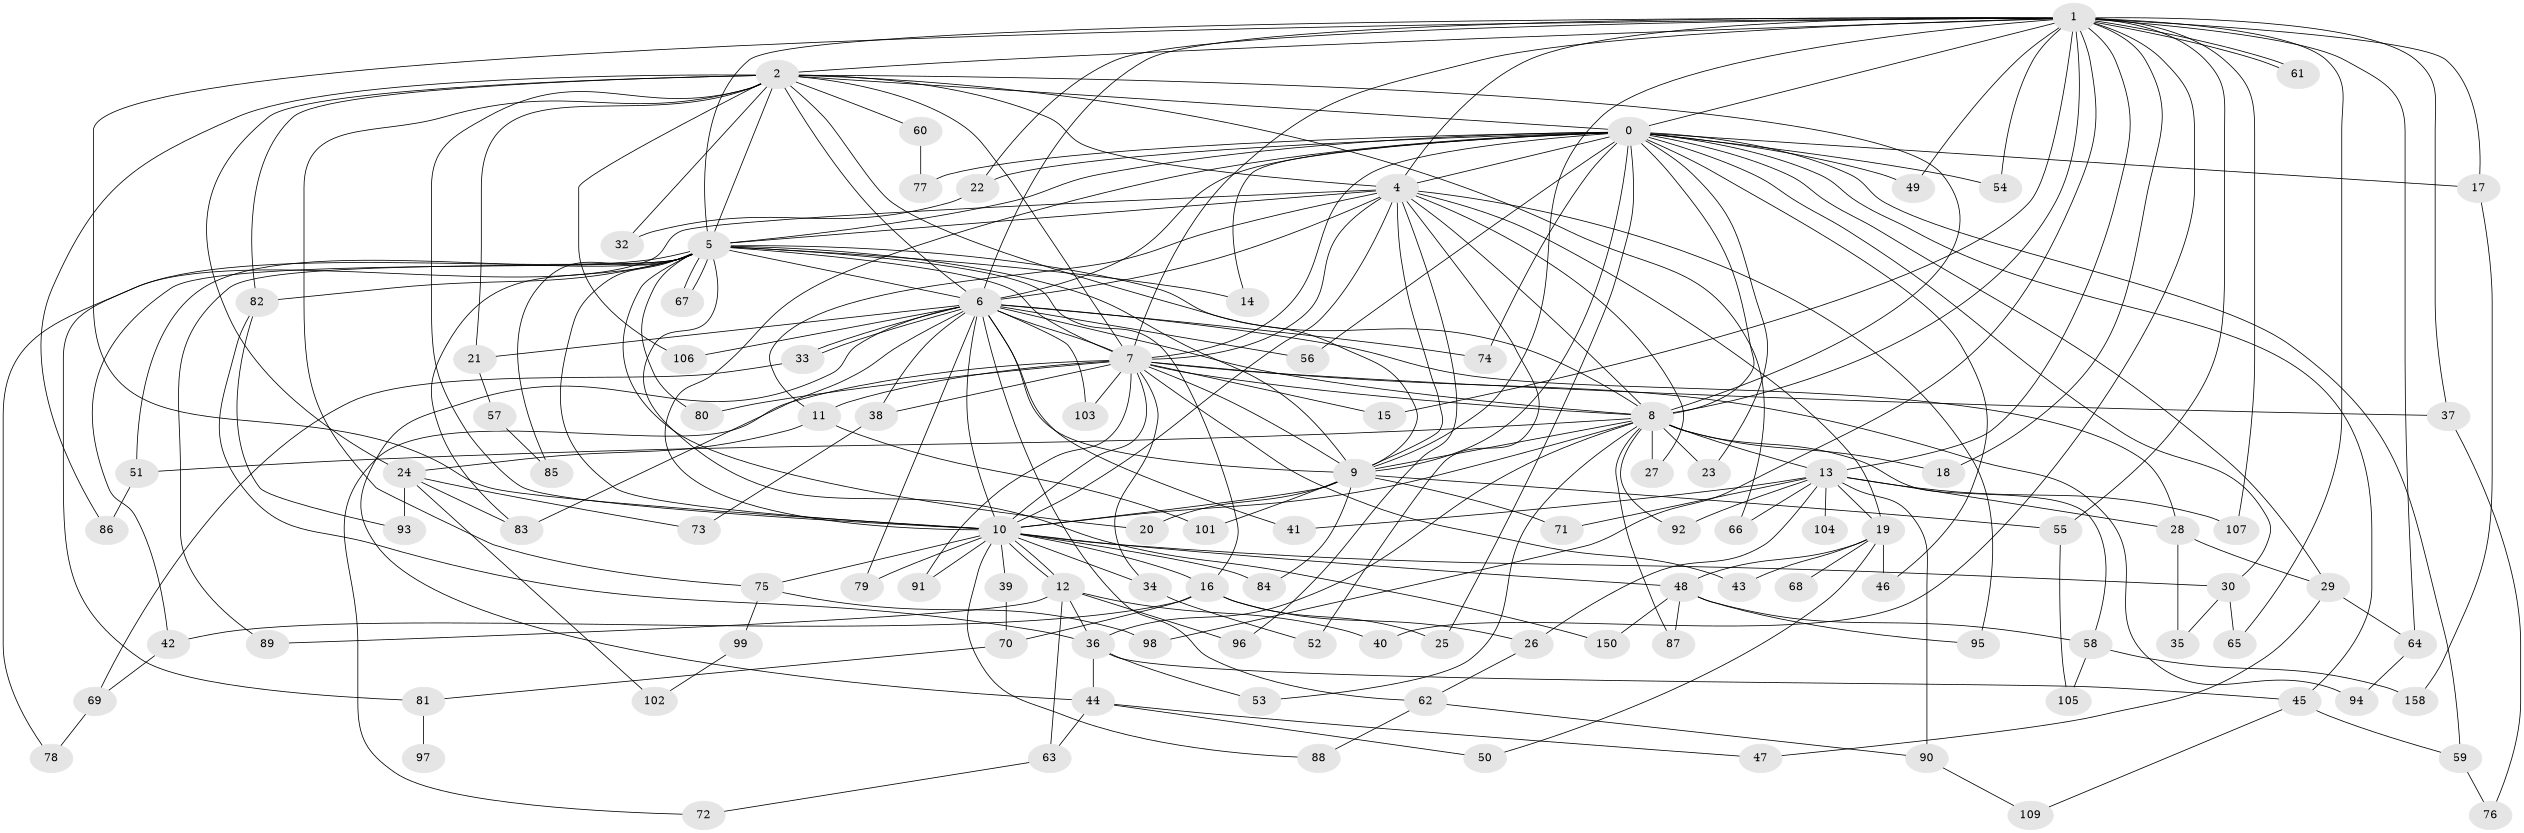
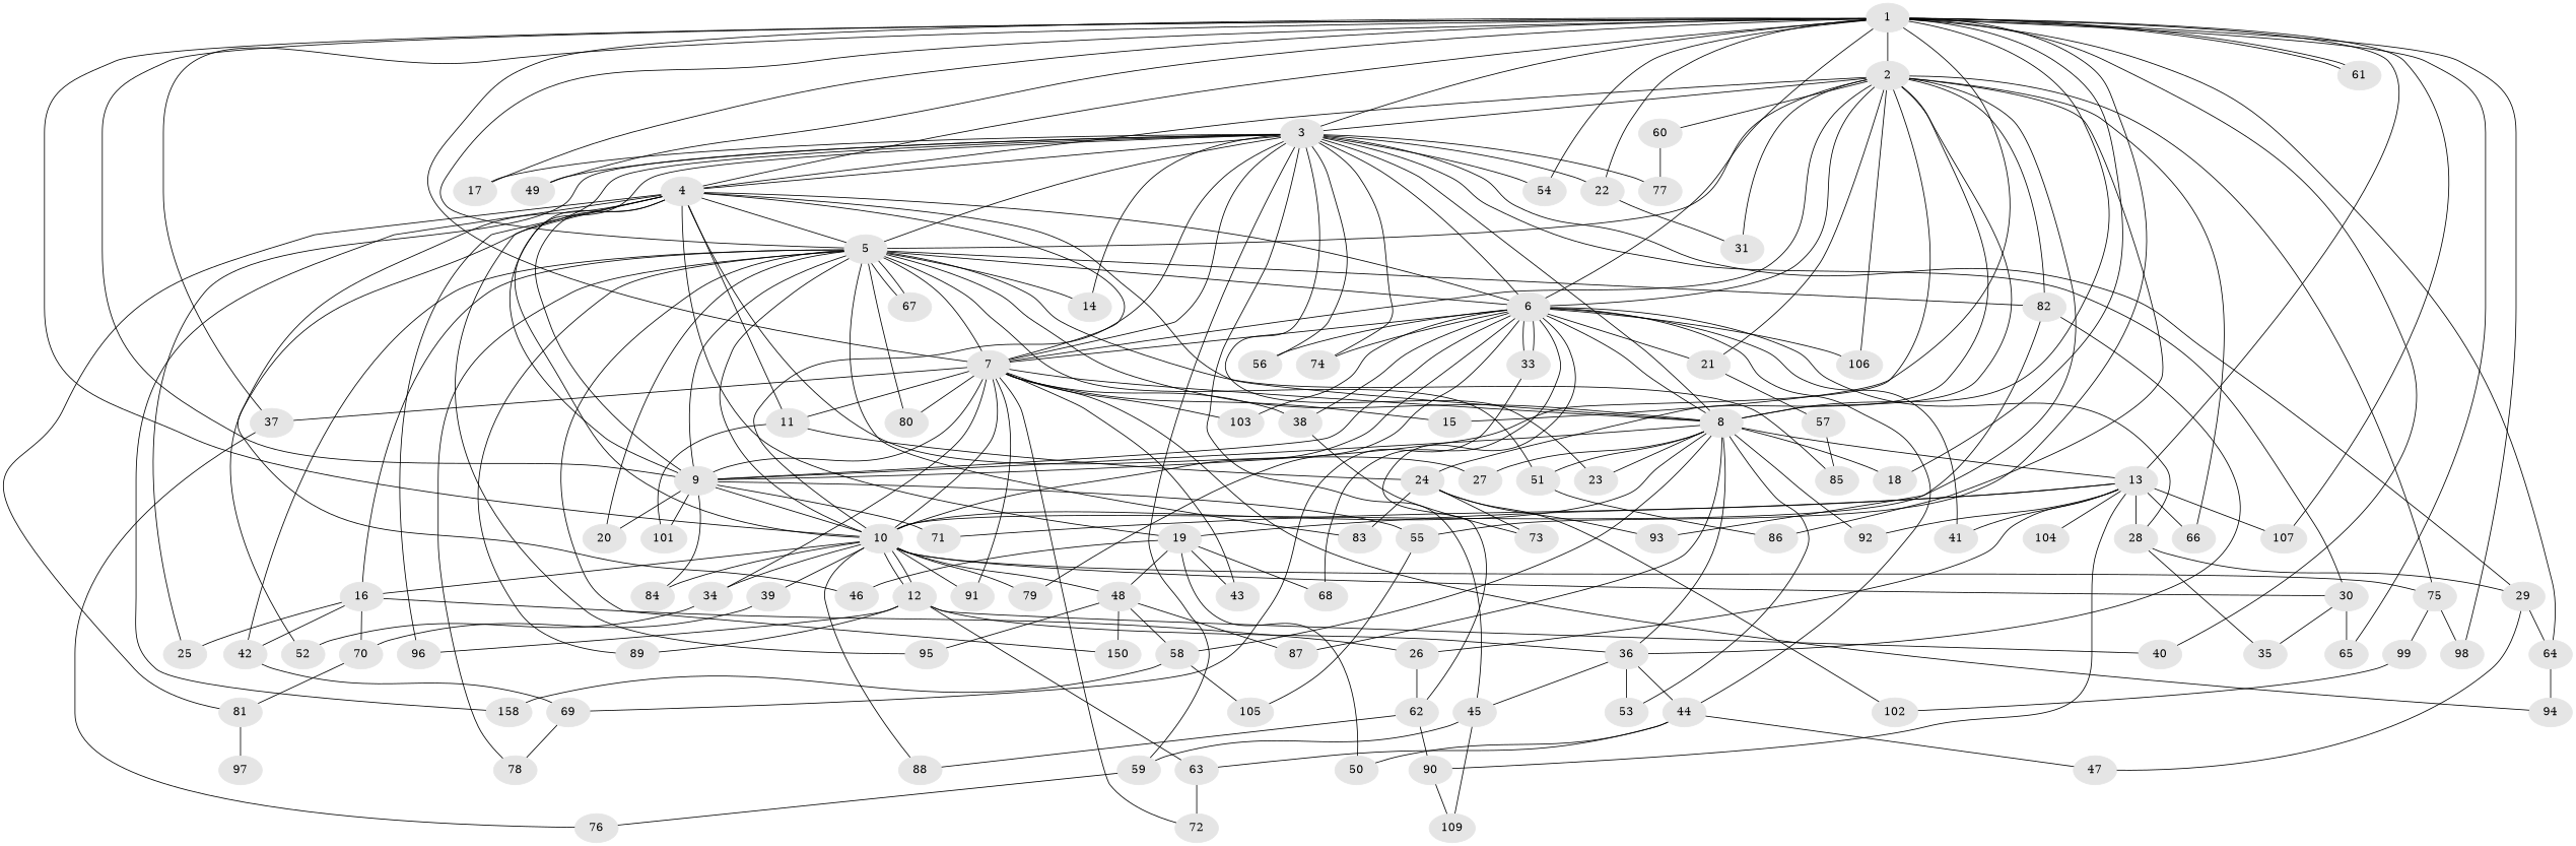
  graph {
    node [color=gray90 style=filled]
    1
    2
-   3 [label=0]
+   3
    4
    5
    6
    7
    8
    9
    10
    13
    15
    17
    18
    22
    37
    40
    49
    54
    55
    61
    64
    65
    98
    107
    21
    24
-   32
+   32 [label=31]
    60
    66
    75
    82
    86
    106
    14
    23
    25
    29
    30
    45
    46
    56
    59
    74
    77
    11
    19
    27
    52
    81
    95
    96
    n53 [label=158]
    16
    20
    42
    51
    67
    78
    80
    83
    85
    89
    n64 [label=150]
    28
    33
    38
    41
    44
    62
    68
    79
    103
    34
    43
    72
    91
    94
    36
    53
    58
    87
    92
    71
    84
    101
    39
    12
    48
    88
    26
    90
    104
    76
    105
    57
    73
    93
    102
    99
    47
    35
    109
    50
    70
    97
    69
    63
    1 -- 2
    1 -- 3
    1 -- 4
    1 -- 5
    1 -- 6
    1 -- 7
    1 -- 8
    1 -- 9
    1 -- 10
    1 -- 13
    1 -- 15
    1 -- 17
    1 -- 18
    1 -- 22
    1 -- 37
    1 -- 40
    1 -- 49
    1 -- 54
    1 -- 55
    1 -- 61
    1 -- 61
    1 -- 64
    1 -- 65
    1 -- 98
    1 -- 107
    2 -- 3
    2 -- 4
    2 -- 5
    2 -- 6
    2 -- 7
    2 -- 8
    2 -- 9
    2 -- 10
    2 -- 21
    2 -- 24
    2 -- 32
    2 -- 60
    2 -- 66
    2 -- 75
    2 -- 82
    2 -- 86
    2 -- 106
    3 -- 4
    3 -- 5
    3 -- 6
    3 -- 7
    3 -- 8
    3 -- 9
    3 -- 10
    3 -- 17
    3 -- 22
    3 -- 49
    3 -- 54
    3 -- 14
    3 -- 23
    3 -- 25
    3 -- 29
    3 -- 30
    3 -- 45
    3 -- 46
    3 -- 56
    3 -- 59
    3 -- 74
    3 -- 77
    4 -- 5
    4 -- 6
    4 -- 7
    4 -- 8
    4 -- 9
    4 -- 10
    4 -- 11
    4 -- 19
    4 -- 27
    4 -- 52
    4 -- 81
    4 -- 95
    4 -- 96
-   17 -- n53
+   4 -- n53
    5 -- 6
    5 -- 7
    5 -- 8
    5 -- 9
    5 -- 10
    5 -- 82
    5 -- 14
    5 -- 16
    5 -- 20
    5 -- 42
    5 -- 51
    5 -- 67
    5 -- 67
    5 -- 78
    5 -- 80
    5 -- 83
    5 -- 85
    5 -- 89
    5 -- n64
    6 -- 7
    6 -- 8
    6 -- 9
    6 -- 10
    6 -- 21
    6 -- 106
    6 -- 56
    6 -- 74
    6 -- 28
    6 -- 33
    6 -- 33
    6 -- 38
    6 -- 41
    6 -- 44
    6 -- 62
-   6 -- 83
+   6 -- 68
    6 -- 79
    6 -- 103
    7 -- 8
    7 -- 9
    7 -- 10
    7 -- 15
    7 -- 37
    7 -- 11
    7 -- 80
    7 -- 38
    7 -- 103
    7 -- 34
    7 -- 43
    7 -- 72
    7 -- 91
    7 -- 94
    8 -- 9
    8 -- 10
    8 -- 13
    8 -- 18
    8 -- 23
    8 -- 27
    8 -- 51
    8 -- 36
    8 -- 53
    8 -- 58
    8 -- 87
    8 -- 92
    9 -- 10
    9 -- 55
    9 -- 20
    9 -- 71
    9 -- 84
    9 -- 101
    10 -- 75
    10 -- 30
    10 -- 16
    10 -- 79
    10 -- 34
    10 -- 91
    10 -- 84
    10 -- 39
    10 -- 12
    10 -- 12
    10 -- 48
    10 -- 88
    13 -- 107
    13 -- 66
    13 -- 19
    13 -- 28
    13 -- 41
    13 -- 92
    13 -- 71
    13 -- 26
    13 -- 90
    13 -- 104
    22 -- 32
    37 -- 76
    55 -- 105
    64 -- 94
    21 -- 57
    24 -- 83
    24 -- 73
    24 -- 93
    24 -- 102
    60 -- 77
    75 -- 98
    75 -- 99
    82 -- 36
    82 -- 93
    29 -- 64
    29 -- 47
    30 -- 65
    30 -- 35
    45 -- 59
    45 -- 109
    59 -- 76
    11 -- 24
    11 -- 101
    19 -- 46
    19 -- 68
    19 -- 43
    19 -- 48
    19 -- 50
    81 -- 97
    16 -- 25
    16 -- 42
    16 -- 26
    16 -- 70
    42 -- 69
    51 -- 86
    28 -- 29
    28 -- 35
    33 -- 69
    38 -- 73
    44 -- 47
    44 -- 50
    44 -- 63
    62 -- 88
    62 -- 90
    34 -- 52
    36 -- 45
    36 -- 44
    36 -- 53
    58 -- n53
    58 -- 105
    39 -- 70
    12 -- 40
    12 -- 96
    12 -- 89
    12 -- 36
    12 -- 63
    48 -- 95
    48 -- n64
    48 -- 58
    48 -- 87
    26 -- 62
    90 -- 109
    57 -- 85
    99 -- 102
    70 -- 81
    69 -- 78
    63 -- 72
  }
